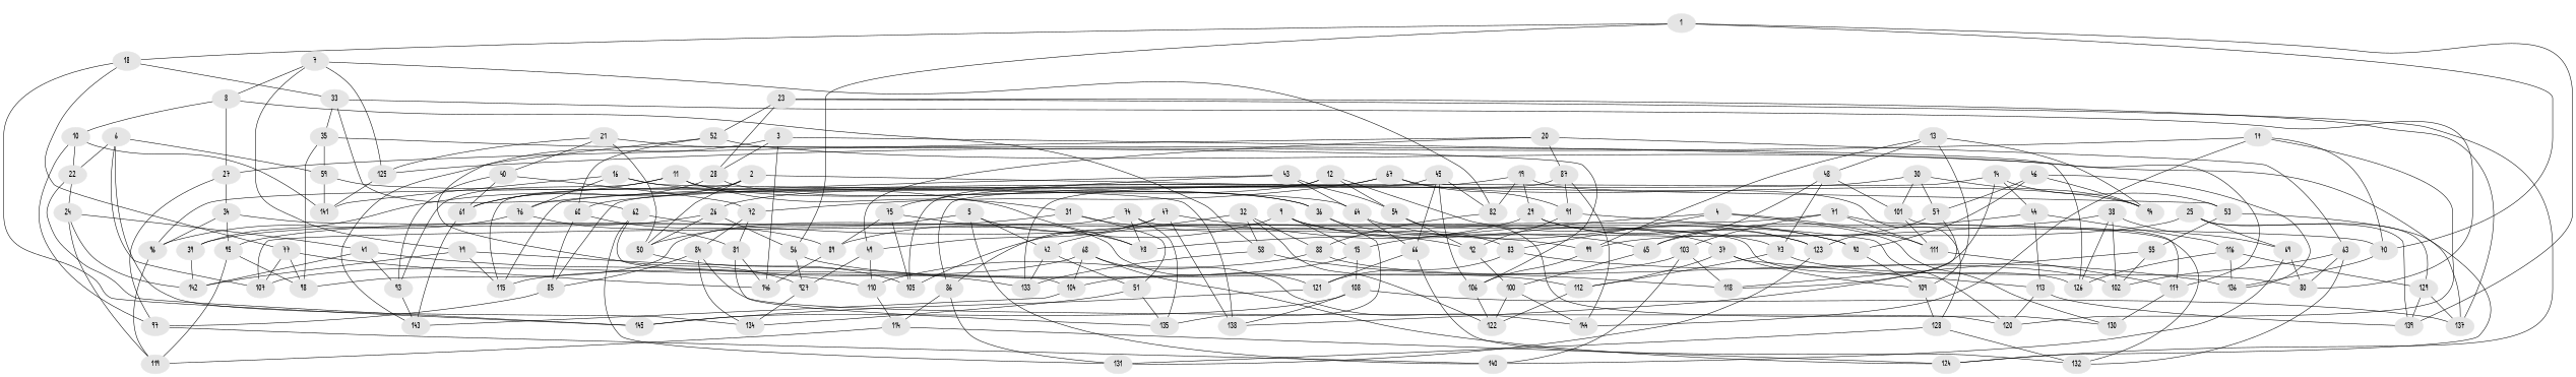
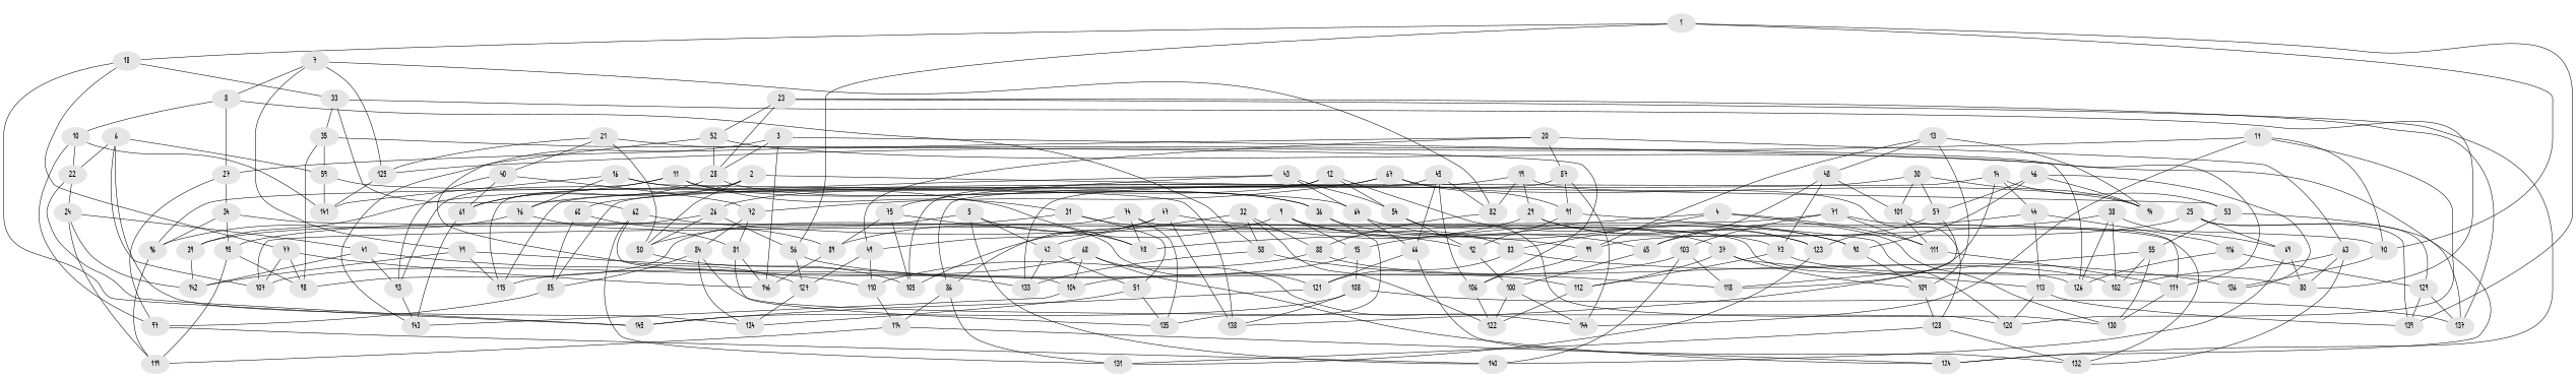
  graph {
    fontname="Patrick Hand"
    node [color=gray90 fontname="Patrick Hand" style=filled]
    edge [fontname="Patrick Hand"]
    1
    18
    56
    70
    139
    33
    77
    145
    112
-   127 [label=927]
+   127
    136
    2
    50
    53
    61
    115
    105
    124
    55
    143
    3
    28
    117
    146
    36
    130
    4
    15
    83
    111
    108
    121
    5
    42
    78
    140
    51
    133
    6
    22
    59
    107
    134
    24
    141
    64
    7
    8
    79
    82
    125
    10
    27
    58
    142
    88
    97
    34
    118
    9
    65
    89
    100
    11
    31
    39
    93
    92
    95
    37
    135
    12
    26
    54
    123
    131
    13
    48
    94
    99
    109
    101
    73
    106
    128
    14
    44
    85
    113
    116
    138
    137
    16
    76
    96
    81
    17
    120
    144
    35
    62
    80
    98
    19
    29
    86
    90
    114
    132
    20
    49
    63
    87
    110
    102
    91
    21
    40
    126
    72
    41
    119
    23
    52
    60
    25
    69
    129
    30
    57
    32
    122
    104
    38
    84
    43
    75
    66
    45
    46
    47
    67
    68
    71
    103
    74
    1 -- 18
    1 -- 56
    1 -- 70
    1 -- 139
    18 -- 33
    18 -- 77
    18 -- 145
    56 -- 112
    56 -- 127
    70 -- 136
    33 -- 35
    33 -- 62
    33 -- 80
    77 -- 146
    77 -- 107
    77 -- 98
    112 -- 122
    127 -- 134
    2 -- 50
    2 -- 53
    2 -- 61
    2 -- 115
    50 -- 105
    53 -- 124
    53 -- 55
    61 -- 143
+   55 -- 130
    55 -- 118
    55 -- 102
    3 -- 143
    3 -- 28
    3 -- 117
    3 -- 146
    28 -- 61
    28 -- 36
    117 -- 130
    36 -- 37
    36 -- 135
    4 -- 130
    4 -- 15
    4 -- 83
    4 -- 111
    15 -- 115
    15 -- 108
    83 -- 136
    83 -- 121
    111 -- 117
    108 -- 145
    108 -- 138
    108 -- 137
    121 -- 145
    5 -- 50
    5 -- 42
    5 -- 78
    5 -- 140
    42 -- 51
    42 -- 133
    51 -- 134
    51 -- 135
    6 -- 22
    6 -- 59
    6 -- 107
    6 -- 134
    22 -- 145
    22 -- 24
    59 -- 141
    59 -- 64
    24 -- 142
    24 -- 41
    24 -- 119
    64 -- 90
    64 -- 66
    7 -- 8
    7 -- 79
    7 -- 82
    7 -- 125
    8 -- 10
    8 -- 27
    8 -- 58
    79 -- 115
    79 -- 133
    79 -- 142
    82 -- 88
    125 -- 141
    10 -- 22
    10 -- 141
    10 -- 97
    27 -- 97
    27 -- 34
    58 -- 133
    58 -- 118
    88 -- 110
    88 -- 102
    97 -- 140
    34 -- 70
    34 -- 95
    34 -- 96
    9 -- 15
    9 -- 83
    9 -- 65
    9 -- 89
    65 -- 100
    89 -- 146
    100 -- 144
    100 -- 122
    11 -- 36
    11 -- 31
    11 -- 39
    11 -- 93
    31 -- 51
    31 -- 92
    31 -- 95
    39 -- 142
    93 -- 143
    92 -- 100
    95 -- 98
    95 -- 119
    37 -- 112
    37 -- 109
    37 -- 113
    12 -- 115
    12 -- 26
    12 -- 54
    12 -- 123
    26 -- 56
    26 -- 50
    26 -- 39
    54 -- 130
    54 -- 92
    123 -- 131
    13 -- 48
    13 -- 94
    13 -- 99
    13 -- 109
    48 -- 65
    48 -- 101
    48 -- 73
    99 -- 106
    109 -- 128
    101 -- 117
    101 -- 111
    73 -- 112
    73 -- 80
    106 -- 122
    128 -- 131
    128 -- 132
    14 -- 53
    14 -- 118
    14 -- 44
    14 -- 85
    44 -- 65
    44 -- 113
    44 -- 116
    85 -- 97
    113 -- 139
    113 -- 120
-   116 -- 136
    116 -- 126
    116 -- 129
    16 -- 78
    16 -- 141
    16 -- 138
    16 -- 76
    76 -- 96
    76 -- 81
    96 -- 119
    81 -- 146
    81 -- 135
    17 -- 70
    17 -- 125
    17 -- 120
    17 -- 144
    35 -- 59
    35 -- 106
    35 -- 98
    62 -- 131
    62 -- 99
    62 -- 104
    19 -- 82
    19 -- 128
    19 -- 29
    19 -- 86
    29 -- 42
    29 -- 123
    29 -- 90
    86 -- 131
    86 -- 114
    90 -- 109
    114 -- 124
    114 -- 119
    20 -- 27
    20 -- 49
    20 -- 63
    20 -- 87
    49 -- 127
    49 -- 110
    63 -- 80
    63 -- 132
    63 -- 102
    87 -- 133
    87 -- 144
    87 -- 91
    110 -- 114
    91 -- 92
    91 -- 120
    21 -- 50
    21 -- 125
    21 -- 40
    21 -- 126
    40 -- 61
    40 -- 93
    40 -- 72
    72 -- 81
    72 -- 84
    41 -- 142
    41 -- 93
    41 -- 110
    23 -- 124
    23 -- 28
    23 -- 137
    23 -- 52
    52 -- 127
    52 -- 137
-   52 -- 60
+   52 -- 28
    60 -- 89
    60 -- 85
    25 -- 139
    25 -- 99
    25 -- 69
    25 -- 129
    69 -- 140
    69 -- 80
    129 -- 139
    129 -- 137
    30 -- 94
    30 -- 101
    30 -- 60
    30 -- 57
    57 -- 123
    57 -- 138
    32 -- 105
    32 -- 58
    32 -- 88
    32 -- 122
    104 -- 143
    38 -- 78
    38 -- 102
    38 -- 126
    38 -- 69
    84 -- 134
    84 -- 85
    84 -- 120
    43 -- 64
    43 -- 54
    43 -- 76
    43 -- 75
    75 -- 105
    75 -- 121
    75 -- 89
    66 -- 121
    66 -- 132
    45 -- 105
    45 -- 82
    45 -- 106
    45 -- 66
    46 -- 136
    46 -- 94
    46 -- 90
    46 -- 57
    47 -- 73
    47 -- 138
    47 -- 86
    47 -- 49
    67 -- 94
    67 -- 96
    67 -- 91
    67 -- 72
    68 -- 124
    68 -- 107
    68 -- 144
    68 -- 104
    71 -- 111
    71 -- 107
    71 -- 132
    71 -- 103
    103 -- 140
    103 -- 118
    103 -- 104
    74 -- 78
    74 -- 135
    74 -- 98
    74 -- 126
  }
